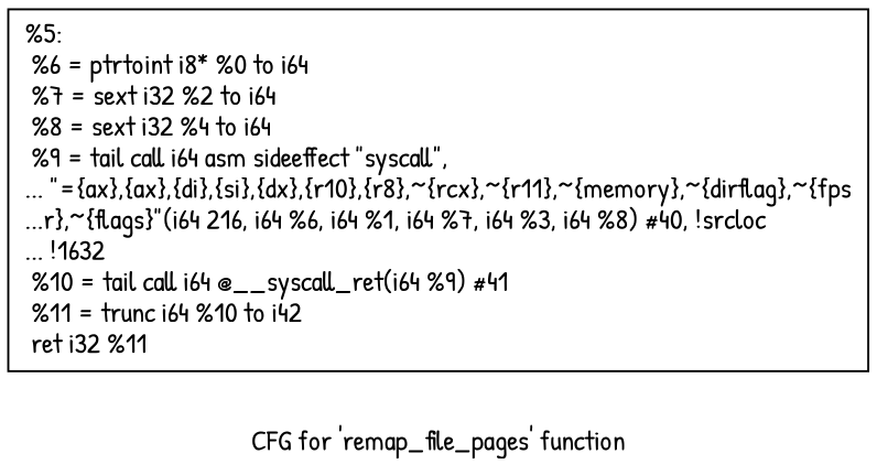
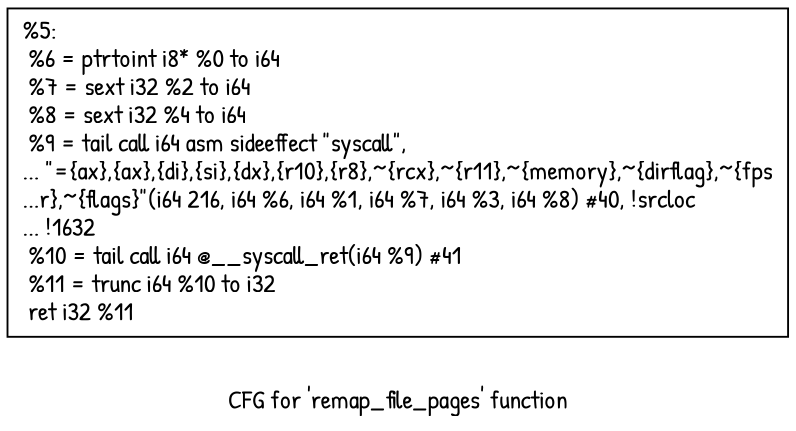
  digraph {
    label="CFG for 'remap_file_pages' function"
    fontname="Patrick Hand"
-   n1 [label="{%5:\l  %6 = ptrtoint i8* %0 to i64\l  %7 = sext i32 %2 to i64\l  %8 = sext i32 %4 to i64\l  %9 = tail call i64 asm sideeffect \"syscall\",\l... \"=\{ax\},\{ax\},\{di\},\{si\},\{dx\},\{r10\},\{r8\},~\{rcx\},~\{r11\},~\{memory\},~\{dirflag\},~\{fps\l...r\},~\{flags\}\"(i64 216, i64 %6, i64 %1, i64 %7, i64 %3, i64 %8) #40, !srcloc\l... !1632\l  %10 = tail call i64 @__syscall_ret(i64 %9) #41\l  %11 = trunc i64 %10 to i42\l  ret i32 %11\l}" shape=record fontname="Patrick Hand"]
+   n1 [label="{%5:\l  %6 = ptrtoint i8* %0 to i64\l  %7 = sext i32 %2 to i64\l  %8 = sext i32 %4 to i64\l  %9 = tail call i64 asm sideeffect \"syscall\",\l... \"=\{ax\},\{ax\},\{di\},\{si\},\{dx\},\{r10\},\{r8\},~\{rcx\},~\{r11\},~\{memory\},~\{dirflag\},~\{fps\l...r\},~\{flags\}\"(i64 216, i64 %6, i64 %1, i64 %7, i64 %3, i64 %8) #40, !srcloc\l... !1632\l  %10 = tail call i64 @__syscall_ret(i64 %9) #41\l  %11 = trunc i64 %10 to i32\l  ret i32 %11\l}" shape=record fontname="Patrick Hand"]
  }
